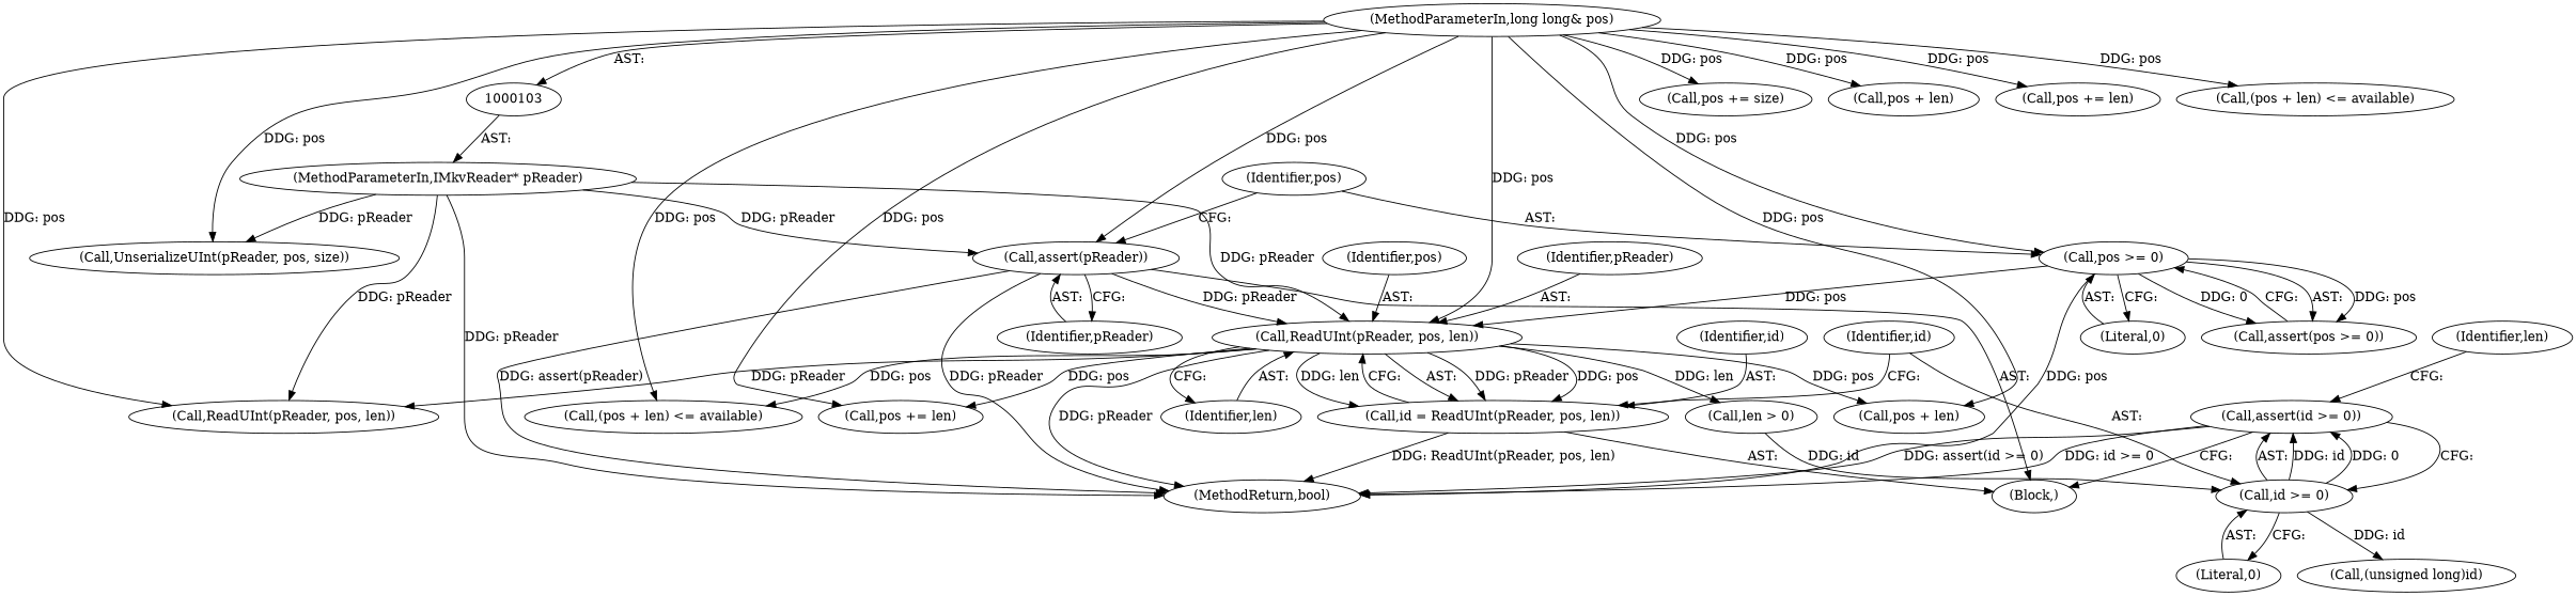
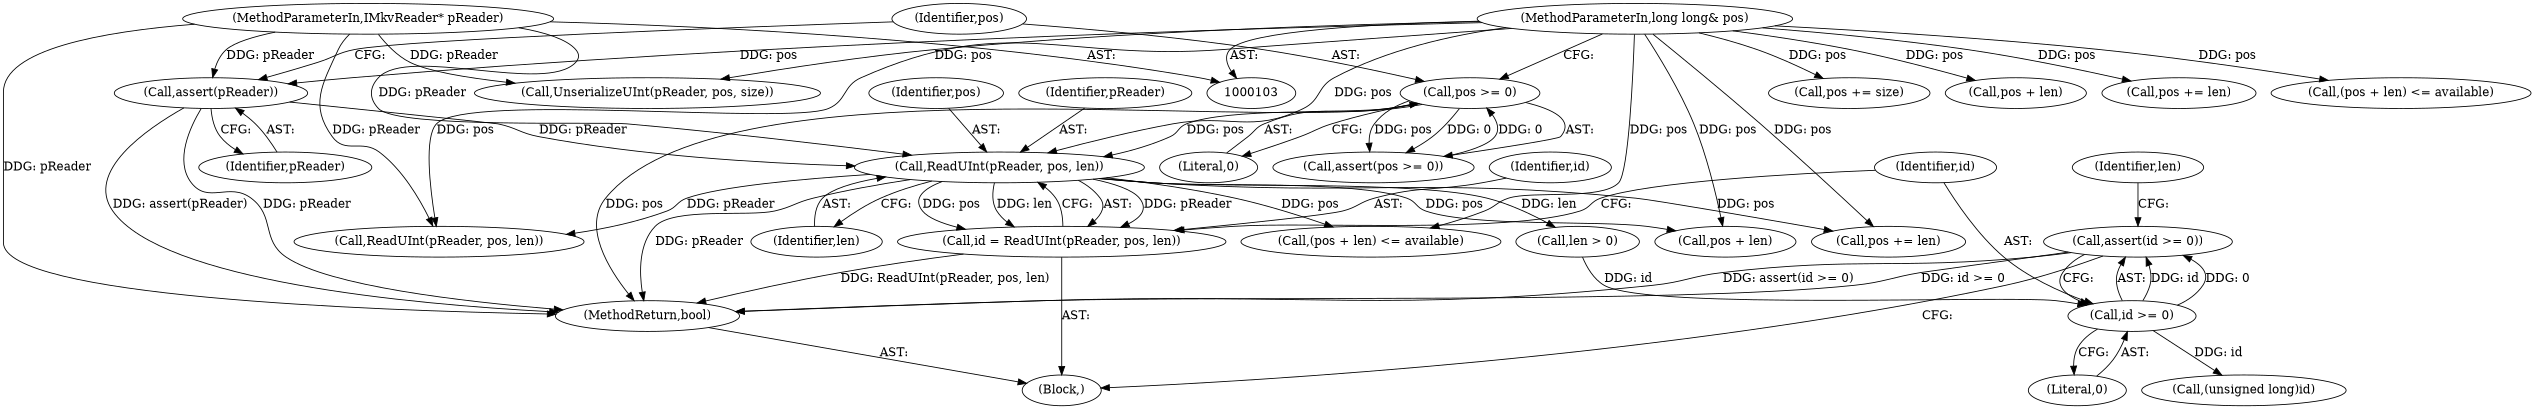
  digraph {
    n1 [label="(Call,assert(id >= 0))"]
    n2 [label="(Call,id >= 0)"]
    n3 [label="(MethodReturn,bool)"]
    n4 [label="(Block,)"]
    n5 [label="(Literal,0)"]
    n6 [label="(Call,(unsigned long)id)"]
    n7 [label="(Call,id = ReadUInt(pReader, pos, len))"]
    n8 [label="(Call,ReadUInt(pReader, pos, len))"]
    n9 [label="(Call,pos + len)"]
    n10 [label="(Call,pos += len)"]
    n11 [label="(Call,(pos + len) <= available)"]
    n12 [label="(Call,ReadUInt(pReader, pos, len))"]
    n13 [label="(Identifier,len)"]
    n14 [label="(Call,len > 0)"]
    n15 [label="(Call,assert(pReader))"]
    n16 [label="(Identifier,pReader)"]
    n17 [label="(MethodParameterIn,IMkvReader* pReader)"]
    n18 [label="(Call,UnserializeUInt(pReader, pos, size))"]
    1000103
    n20 [label="(Call,pos >= 0)"]
    n21 [label="(Literal,0)"]
    n22 [label="(Call,assert(pos >= 0))"]
    n23 [label="(MethodParameterIn,long long& pos)"]
    n24 [label="(Call,pos += size)"]
    n25 [label="(Call,pos + len)"]
    n26 [label="(Call,pos += len)"]
    n27 [label="(Call,(pos + len) <= available)"]
    n28 [label="(Identifier,id)"]
    n29 [label="(Identifier,pos)"]
    n30 [label="(Identifier,pReader)"]
    n31 [label="(Identifier,pos)"]
    n32 [label="(Identifier,id)"]
    n33 [label="(Identifier,len)"]
    n1 -> n2 [label="CFG: "]
    n1 -> n3 [label="DDG: assert(id >= 0)"]
    n1 -> n3 [label="DDG: id >= 0"]
    n1 -> n4 [label="CFG: "]
    n2 -> n1 [label="AST: "]
    n2 -> n1 [label="DDG: id"]
    n2 -> n1 [label="DDG: 0"]
    n2 -> n5 [label="CFG: "]
    n2 -> n6 [label="DDG: id"]
    n5 -> n2 [label="AST: "]
    n7 -> n3 [label="DDG: ReadUInt(pReader, pos, len)"]
    n7 -> n4 [label="AST: "]
    n7 -> n8 [label="CFG: "]
    n8 -> n3 [label="DDG: pReader"]
    n8 -> n7 [label="AST: "]
    n8 -> n7 [label="DDG: pReader"]
    n8 -> n7 [label="DDG: pos"]
    n8 -> n7 [label="DDG: len"]
    n8 -> n9 [label="DDG: pos"]
    n8 -> n10 [label="DDG: pos"]
    n8 -> n11 [label="DDG: pos"]
    n8 -> n12 [label="DDG: pReader"]
    n8 -> n13 [label="CFG: "]
    n8 -> n14 [label="DDG: len"]
    n13 -> n8 [label="AST: "]
    n14 -> n2 [label="DDG: id"]
    n15 -> n3 [label="DDG: pReader"]
    n15 -> n3 [label="DDG: assert(pReader)"]
-   n15 -> n4 [label="AST: "]
+   n3 -> n4 [label="AST: "]
    n15 -> n8 [label="DDG: pReader"]
    n15 -> n16 [label="CFG: "]
    n16 -> n15 [label="AST: "]
    n17 -> n3 [label="DDG: pReader"]
    n17 -> n8 [label="DDG: pReader"]
    n17 -> n12 [label="DDG: pReader"]
    n17 -> n15 [label="DDG: pReader"]
    n17 -> n18 [label="DDG: pReader"]
-   1000103 -> n17 [label="AST: "]
+   n17 -> 1000103 [label="AST: "]
    n20 -> n3 [label="DDG: pos"]
    n20 -> n8 [label="DDG: pos"]
    n20 -> n21 [label="CFG: "]
    n20 -> n22 [label="AST: "]
    n20 -> n22 [label="DDG: pos"]
    n20 -> n22 [label="DDG: 0"]
    n21 -> n20 [label="AST: "]
-   n22 -> n20 [label="CFG: "]
+   n22 -> n20 [label="DDG: 0"]
    n23 -> n8 [label="DDG: pos"]
    n23 -> n9 [label="DDG: pos"]
    n23 -> n10 [label="DDG: pos"]
    n23 -> n11 [label="DDG: pos"]
    n23 -> n12 [label="DDG: pos"]
    n23 -> n15 [label="DDG: pos"]
    n23 -> n18 [label="DDG: pos"]
    n23 -> 1000103 [label="AST: "]
-   n23 -> n20 [label="DDG: pos"]
+   n23 -> n20 [label="CFG: "]
    n23 -> n24 [label="DDG: pos"]
    n23 -> n25 [label="DDG: pos"]
    n23 -> n26 [label="DDG: pos"]
    n23 -> n27 [label="DDG: pos"]
    n28 -> n7 [label="AST: "]
    n29 -> n15 [label="CFG: "]
    n29 -> n20 [label="AST: "]
    n30 -> n8 [label="AST: "]
    n31 -> n8 [label="AST: "]
    n32 -> n2 [label="AST: "]
    n32 -> n7 [label="CFG: "]
    n33 -> n1 [label="CFG: "]
  }
